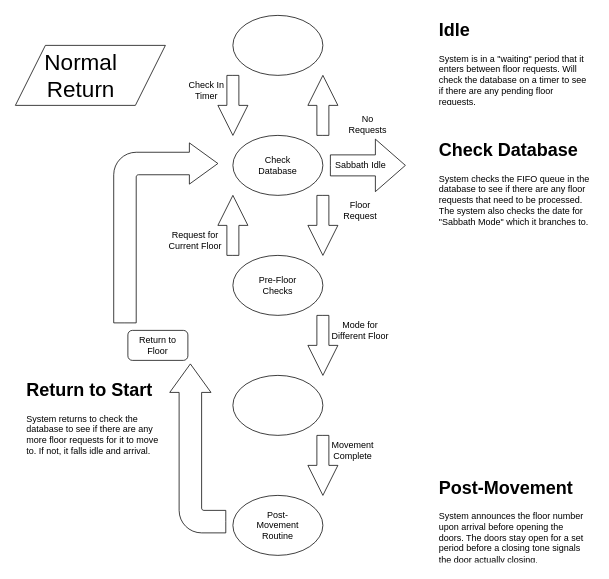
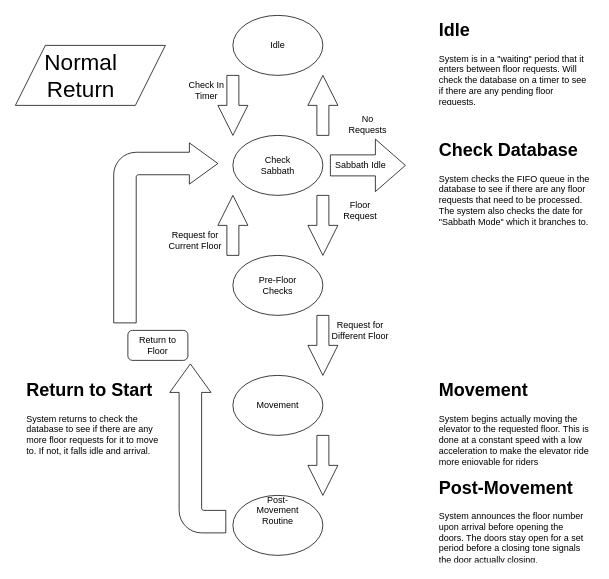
  <mxCell id="0" />
  <mxCell id="1" parent="0" />
  <mxCell id="2" value="" style="shape=parallelogram;perimeter=parallelogramPerimeter;whiteSpace=wrap;html=1;" vertex="1" parent="1"><mxGeometry x="20" y="60" width="200" height="80" as="geometry" /></mxCell>
  <mxCell id="3" value="" style="rounded=1;whiteSpace=wrap;html=1;" parent="1" vertex="1"><mxGeometry x="170" y="440" width="80" height="40" as="geometry" /></mxCell>
  <mxCell id="4" value="" style="ellipse;whiteSpace=wrap;html=1;" parent="1" vertex="1"><mxGeometry x="310" y="20" width="120" height="80" as="geometry" /></mxCell>
  <mxCell id="5" value="" style="ellipse;whiteSpace=wrap;html=1;" parent="1" vertex="1"><mxGeometry x="310" y="180" width="120" height="80" as="geometry" /></mxCell>
- <mxCell id="7" value="Check Database" style="text;html=1;strokeColor=none;fillColor=none;align=center;verticalAlign=middle;whiteSpace=wrap;rounded=0;" parent="1" vertex="1"><mxGeometry x="350" y="210" width="40" height="20" as="geometry" /></mxCell>
+ <mxCell id="6" value="Idle" style="text;html=1;strokeColor=none;fillColor=none;align=center;verticalAlign=middle;whiteSpace=wrap;rounded=0;" parent="1" vertex="1"><mxGeometry x="350" y="50" width="40" height="20" as="geometry" /></mxCell>
+ <mxCell id="7" value="Check Sabbath" style="text;html=1;strokeColor=none;fillColor=none;align=center;verticalAlign=middle;whiteSpace=wrap;rounded=0;" parent="1" vertex="1"><mxGeometry x="350" y="210" width="40" height="20" as="geometry" /></mxCell>
  <mxCell id="8" value="" style="html=1;shadow=0;dashed=0;align=center;verticalAlign=middle;shape=mxgraph.arrows2.arrow;dy=0.6;dx=40;direction=south;notch=0;" parent="1" vertex="1"><mxGeometry x="290" y="100" width="40" height="80" as="geometry" /></mxCell>
  <mxCell id="9" value="" style="html=1;shadow=0;dashed=0;align=center;verticalAlign=middle;shape=mxgraph.arrows2.arrow;dy=0.6;dx=40;direction=north;notch=0;" parent="1" vertex="1"><mxGeometry x="410" y="100" width="40" height="80" as="geometry" /></mxCell>
  <mxCell id="10" value="No Requests" style="text;html=1;strokeColor=none;fillColor=none;align=center;verticalAlign=middle;whiteSpace=wrap;rounded=0;" parent="1" vertex="1"><mxGeometry x="470" y="155" width="40" height="20" as="geometry" /></mxCell>
  <mxCell id="11" value="Check In Timer" style="text;html=1;strokeColor=none;fillColor=none;align=center;verticalAlign=middle;whiteSpace=wrap;rounded=0;" parent="1" vertex="1"><mxGeometry x="250" y="110" width="50" height="20" as="geometry" /></mxCell>
  <mxCell id="12" value="" style="html=1;shadow=0;dashed=0;align=center;verticalAlign=middle;shape=mxgraph.arrows2.arrow;dy=0.6;dx=40;direction=south;notch=0;" parent="1" vertex="1"><mxGeometry x="410" y="260" width="40" height="80" as="geometry" /></mxCell>
  <mxCell id="13" value="Floor Request" style="text;html=1;strokeColor=none;fillColor=none;align=center;verticalAlign=middle;whiteSpace=wrap;rounded=0;" parent="1" vertex="1"><mxGeometry x="460" y="270" width="40" height="20" as="geometry" /></mxCell>
  <mxCell id="14" value="" style="ellipse;whiteSpace=wrap;html=1;" parent="1" vertex="1"><mxGeometry x="310" y="340" width="120" height="80" as="geometry" /></mxCell>
  <mxCell id="15" value="Pre-Floor Checks" style="text;html=1;strokeColor=none;fillColor=none;align=center;verticalAlign=middle;whiteSpace=wrap;rounded=0;" parent="1" vertex="1"><mxGeometry x="335" y="370" width="70" height="20" as="geometry" /></mxCell>
  <mxCell id="16" value="" style="html=1;shadow=0;dashed=0;align=center;verticalAlign=middle;shape=mxgraph.arrows2.arrow;dy=0.6;dx=40;direction=north;notch=0;" parent="1" vertex="1"><mxGeometry x="290" y="260" width="40" height="80" as="geometry" /></mxCell>
  <mxCell id="17" value="Request for Current Floor" style="text;html=1;strokeColor=none;fillColor=none;align=center;verticalAlign=middle;whiteSpace=wrap;rounded=0;" parent="1" vertex="1"><mxGeometry x="220" y="310" width="80" height="20" as="geometry" /></mxCell>
  <mxCell id="18" value="" style="html=1;shadow=0;dashed=0;align=center;verticalAlign=middle;shape=mxgraph.arrows2.arrow;dy=0.6;dx=40;direction=south;notch=0;" parent="1" vertex="1"><mxGeometry x="410" y="420" width="40" height="80" as="geometry" /></mxCell>
- <mxCell id="19" value="Mode for Different Floor" style="text;html=1;strokeColor=none;fillColor=none;align=center;verticalAlign=middle;whiteSpace=wrap;rounded=0;" parent="1" vertex="1"><mxGeometry x="440" y="430" width="80" height="20" as="geometry" /></mxCell>
+ <mxCell id="19" value="Request for Different Floor" style="text;html=1;strokeColor=none;fillColor=none;align=center;verticalAlign=middle;whiteSpace=wrap;rounded=0;" parent="1" vertex="1"><mxGeometry x="440" y="430" width="80" height="20" as="geometry" /></mxCell>
  <mxCell id="20" value="" style="ellipse;whiteSpace=wrap;html=1;" parent="1" vertex="1"><mxGeometry x="310" y="500" width="120" height="80" as="geometry" /></mxCell>
+ <mxCell id="21" value="Movement" style="text;html=1;strokeColor=none;fillColor=none;align=center;verticalAlign=middle;whiteSpace=wrap;rounded=0;" parent="1" vertex="1"><mxGeometry x="350" y="530" width="40" height="20" as="geometry" /></mxCell>
  <mxCell id="22" value="" style="ellipse;whiteSpace=wrap;html=1;" parent="1" vertex="1"><mxGeometry x="310" y="660" width="120" height="80" as="geometry" /></mxCell>
- <mxCell id="23" value="Post-Movement Routine" style="text;html=1;strokeColor=none;fillColor=none;align=center;verticalAlign=middle;whiteSpace=wrap;rounded=0;" parent="1" vertex="1"><mxGeometry x="350" y="690" width="40" height="20" as="geometry" /></mxCell>
+ <mxCell id="23" value="Post-Movement Routine" style="text;html=1;strokeColor=none;fillColor=none;align=center;verticalAlign=middle;whiteSpace=wrap;rounded=0;" parent="1" vertex="1"><mxGeometry x="350" y="670" width="40" height="20" as="geometry" /></mxCell>
  <mxCell id="24" value="" style="html=1;shadow=0;dashed=0;align=center;verticalAlign=middle;shape=mxgraph.arrows2.arrow;dy=0.6;dx=40;direction=south;notch=0;" parent="1" vertex="1"><mxGeometry x="410" y="580" width="40" height="80" as="geometry" /></mxCell>
- <mxCell id="25" value="Movement Complete" style="text;html=1;strokeColor=none;fillColor=none;align=center;verticalAlign=middle;whiteSpace=wrap;rounded=0;" parent="1" vertex="1"><mxGeometry x="450" y="590" width="40" height="20" as="geometry" /></mxCell>
  <mxCell id="26" value="" style="html=1;shadow=0;dashed=0;align=center;verticalAlign=middle;shape=mxgraph.arrows2.bendArrow;dy=15;dx=38;notch=0;arrowHead=55;rounded=1;" parent="1" vertex="1"><mxGeometry x="151.11" y="190" width="138.89" height="240" as="geometry" /></mxCell>
  <mxCell id="27" value="" style="html=1;shadow=0;dashed=0;align=center;verticalAlign=middle;shape=mxgraph.arrows2.bendArrow;dy=15;dx=38;notch=0;arrowHead=55;rounded=1;rotation=-90;" parent="1" vertex="1"><mxGeometry x="150.54" y="560" width="225.3" height="74.73" as="geometry" /></mxCell>
  <mxCell id="28" value="Return to Floor" style="text;html=1;strokeColor=none;fillColor=none;align=center;verticalAlign=middle;whiteSpace=wrap;rounded=0;" parent="1" vertex="1"><mxGeometry x="180" y="450" width="60" height="20" as="geometry" /></mxCell>
  <mxCell id="29" value="&lt;h1&gt;Idle&lt;/h1&gt;&lt;p&gt;System is in a &quot;waiting&quot; period that it enters between floor requests. Will check the database on a timer to see if there are any pending floor requests.&lt;/p&gt;" style="text;html=1;strokeColor=none;fillColor=none;spacing=5;spacingTop=-20;whiteSpace=wrap;overflow=hidden;rounded=0;" parent="1" vertex="1"><mxGeometry x="580" y="20" width="210" height="120" as="geometry" /></mxCell>
  <mxCell id="30" value="&lt;h1&gt;Check Database&lt;/h1&gt;&lt;p&gt;System checks the FIFO queue in the database to see if there are any floor requests that need to be processed. The system also checks the date for &quot;Sabbath Mode&quot; which it branches to.&lt;/p&gt;" style="text;html=1;strokeColor=none;fillColor=none;spacing=5;spacingTop=-20;whiteSpace=wrap;overflow=hidden;rounded=0;" parent="1" vertex="1"><mxGeometry x="580" y="180" width="210" height="120" as="geometry" /></mxCell>
+ <mxCell id="31" value="&lt;h1&gt;Movement&lt;/h1&gt;&lt;p&gt;System begins actually moving the elevator to the requested floor. This is done at a constant speed with a low acceleration to make the elevator ride more enjoyable for riders&lt;/p&gt;" style="text;html=1;strokeColor=none;fillColor=none;spacing=5;spacingTop=-20;whiteSpace=wrap;overflow=hidden;rounded=0;" parent="1" vertex="1"><mxGeometry x="580" y="500" width="210" height="120" as="geometry" /></mxCell>
  <mxCell id="32" value="&lt;h1&gt;Post-Movement&lt;/h1&gt;&lt;p&gt;System announces the floor number upon arrival before opening the doors. The doors stay open for a set period before a closing tone signals the door actually closing.&lt;/p&gt;" style="text;html=1;strokeColor=none;fillColor=none;spacing=5;spacingTop=-20;whiteSpace=wrap;overflow=hidden;rounded=0;" parent="1" vertex="1"><mxGeometry x="580" y="630" width="210" height="120" as="geometry" /></mxCell>
  <mxCell id="33" value="&lt;h1&gt;Return to Start&lt;/h1&gt;&lt;p&gt;System returns to check the database to see if there are any more floor requests for it to move to. If not, it falls idle and arrival.&lt;/p&gt;" style="text;html=1;strokeColor=none;fillColor=none;spacing=5;spacingTop=-20;whiteSpace=wrap;overflow=hidden;rounded=0;" parent="1" vertex="1"><mxGeometry x="30" y="500" width="190" height="120" as="geometry" /></mxCell>
  <mxCell id="34" value="&lt;font style=&quot;font-size: 30px&quot;&gt;Normal Return&lt;/font&gt;" style="text;html=1;strokeColor=none;fillColor=none;align=center;verticalAlign=middle;whiteSpace=wrap;rounded=0;" vertex="1" parent="1"><mxGeometry x="90" y="90" width="35" height="20" as="geometry" /></mxCell>
  <mxCell id="35" value="" style="html=1;shadow=0;dashed=0;align=center;verticalAlign=middle;shape=mxgraph.arrows2.arrow;dy=0.6;dx=40;notch=0;" vertex="1" parent="1"><mxGeometry x="440" y="185" width="100" height="70" as="geometry" /></mxCell>
  <mxCell id="36" value="Sabbath Idle" style="text;html=1;strokeColor=none;fillColor=none;align=center;verticalAlign=middle;whiteSpace=wrap;rounded=0;" vertex="1" parent="1"><mxGeometry x="440" y="210" width="81.11" height="20" as="geometry" /></mxCell>
